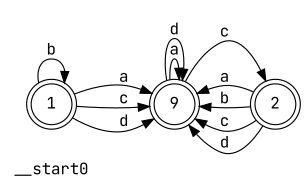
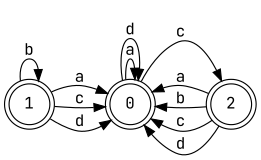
  digraph {
    fontname="JetBrains Mono"
    rankdir=LR
    node [fontname="JetBrains Mono" shape=doublecircle color=black fillcolor=white style="rounded,filled"]
    edge [fontname="JetBrains Mono"]
-   __start0 [shape=none color="" fillcolor="" style=""]
-   n2 [label=9]
+   n2 [label=0]
    n3 [label=2]
    n4 [label=1]
    n2 -> n2 [label=a]
    n2 -> n2 [label=d]
    n2 -> n3 [label=c]
    n3 -> n2 [label=a]
    n3 -> n2 [label=b]
    n3 -> n2 [label=c]
    n3 -> n2 [label=d]
    n4 -> n2 [label=a]
    n4 -> n2 [label=c]
    n4 -> n2 [label=d]
    n4 -> n4 [label=b]
  }
